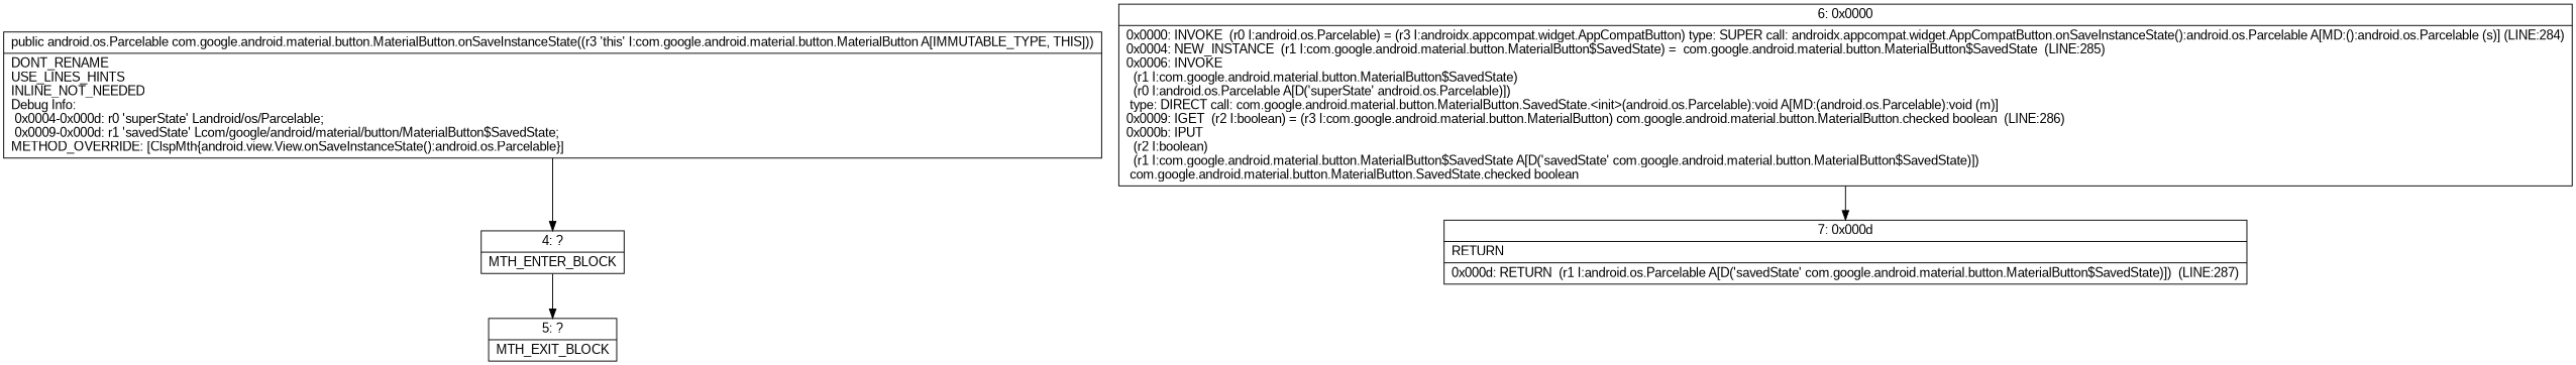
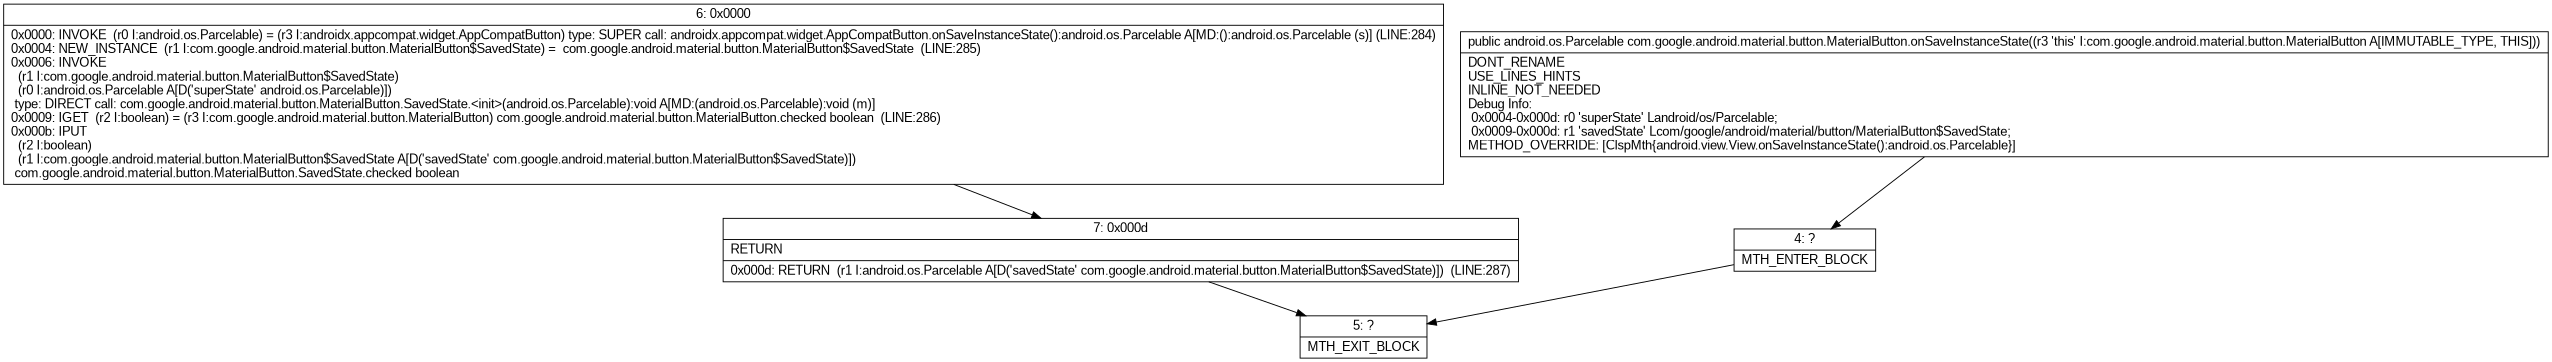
  digraph {
    fontname="Liberation Sans"
    node [fontname="Liberation Sans" shape=record]
    edge [fontname="Liberation Sans"]
    n1 [label="{4\:\ ?|MTH_ENTER_BLOCK\l}"]
    n2 [label="{5\:\ ?|MTH_EXIT_BLOCK\l}"]
    n3 [label="{6\:\ 0x0000|0x0000: INVOKE  (r0 I:android.os.Parcelable) = (r3 I:androidx.appcompat.widget.AppCompatButton) type: SUPER call: androidx.appcompat.widget.AppCompatButton.onSaveInstanceState():android.os.Parcelable A[MD:():android.os.Parcelable (s)] (LINE:284)\l0x0004: NEW_INSTANCE  (r1 I:com.google.android.material.button.MaterialButton$SavedState) =  com.google.android.material.button.MaterialButton$SavedState  (LINE:285)\l0x0006: INVOKE  \l  (r1 I:com.google.android.material.button.MaterialButton$SavedState)\l  (r0 I:android.os.Parcelable A[D('superState' android.os.Parcelable)])\l type: DIRECT call: com.google.android.material.button.MaterialButton.SavedState.\<init\>(android.os.Parcelable):void A[MD:(android.os.Parcelable):void (m)]\l0x0009: IGET  (r2 I:boolean) = (r3 I:com.google.android.material.button.MaterialButton) com.google.android.material.button.MaterialButton.checked boolean  (LINE:286)\l0x000b: IPUT  \l  (r2 I:boolean)\l  (r1 I:com.google.android.material.button.MaterialButton$SavedState A[D('savedState' com.google.android.material.button.MaterialButton$SavedState)])\l com.google.android.material.button.MaterialButton.SavedState.checked boolean \l}"]
    n4 [label="{7\:\ 0x000d|RETURN\l|0x000d: RETURN  (r1 I:android.os.Parcelable A[D('savedState' com.google.android.material.button.MaterialButton$SavedState)])  (LINE:287)\l}"]
    n5 [label="{public android.os.Parcelable com.google.android.material.button.MaterialButton.onSaveInstanceState((r3 'this' I:com.google.android.material.button.MaterialButton A[IMMUTABLE_TYPE, THIS]))  | DONT_RENAME\lUSE_LINES_HINTS\lINLINE_NOT_NEEDED\lDebug Info:\l  0x0004\-0x000d: r0 'superState' Landroid\/os\/Parcelable;\l  0x0009\-0x000d: r1 'savedState' Lcom\/google\/android\/material\/button\/MaterialButton$SavedState;\lMETHOD_OVERRIDE: [ClspMth\{android.view.View.onSaveInstanceState():android.os.Parcelable\}]\l}"]
    n1 -> n2
    n3 -> n4
+   n4 -> n2
    n5 -> n1
  }
